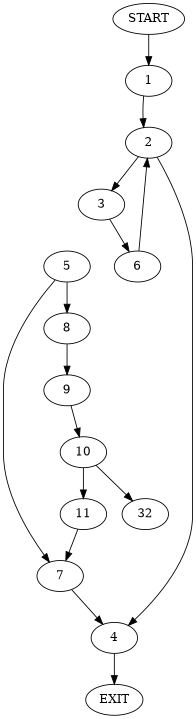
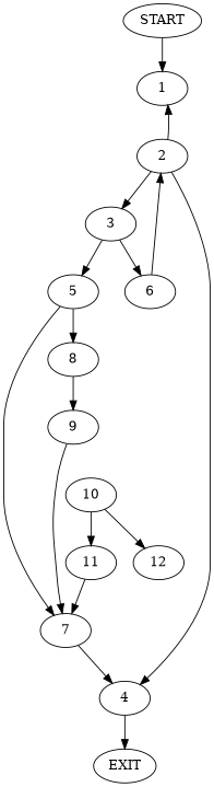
  digraph {
    n1 [label=START]
    1
    2
    n4 [label=EXIT]
    3
    4
    5
    6
    7
    8
    9
    10
    11
-   12 [label=32]
+   12
    n1 -> 1
-   1 -> 2
+   2 -> 1
    2 -> 3
    2 -> 4
+   3 -> 5
    3 -> 6
    4 -> n4
    5 -> 7
    5 -> 8
    6 -> 2
    7 -> 4
    8 -> 9
-   9 -> 10
+   9 -> 7
    10 -> 11
    10 -> 12
    11 -> 7
  }
